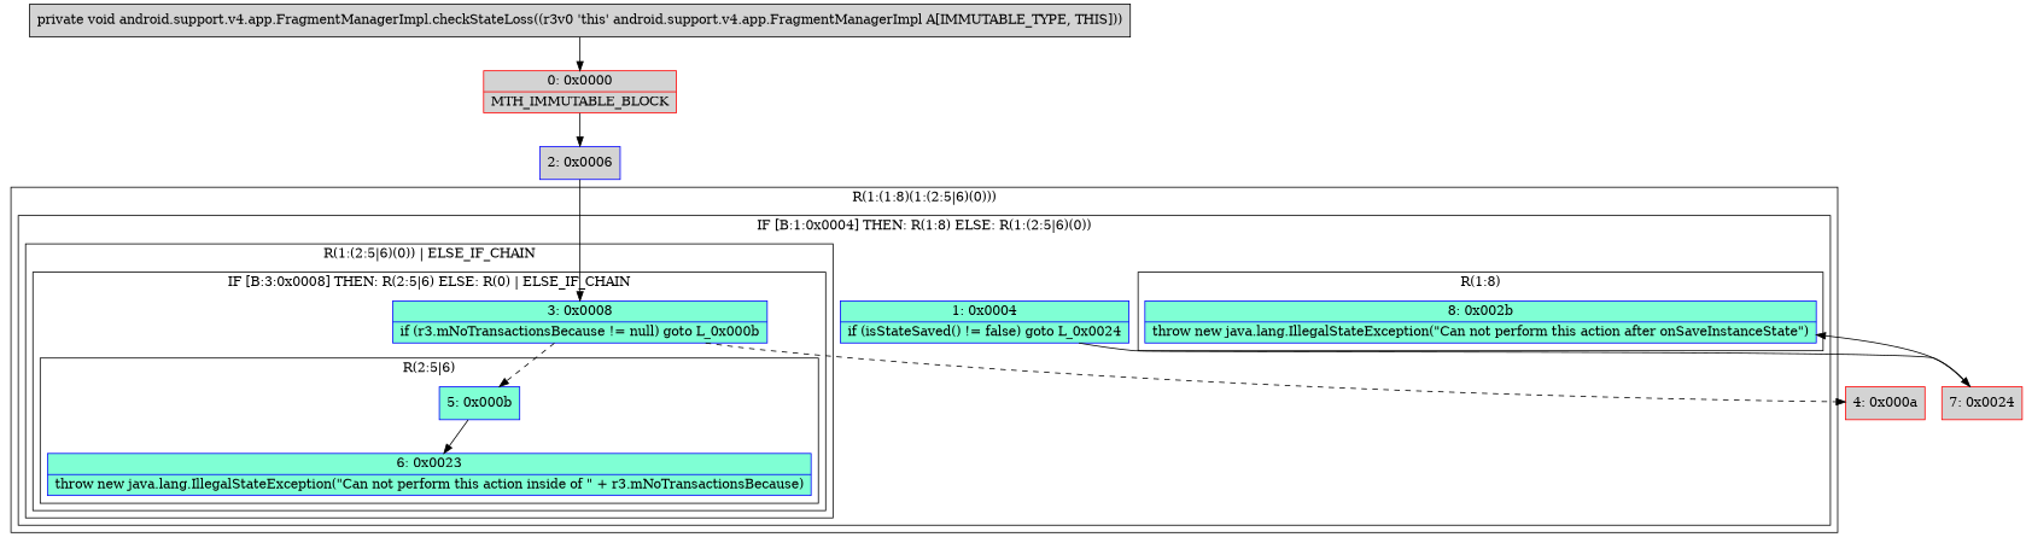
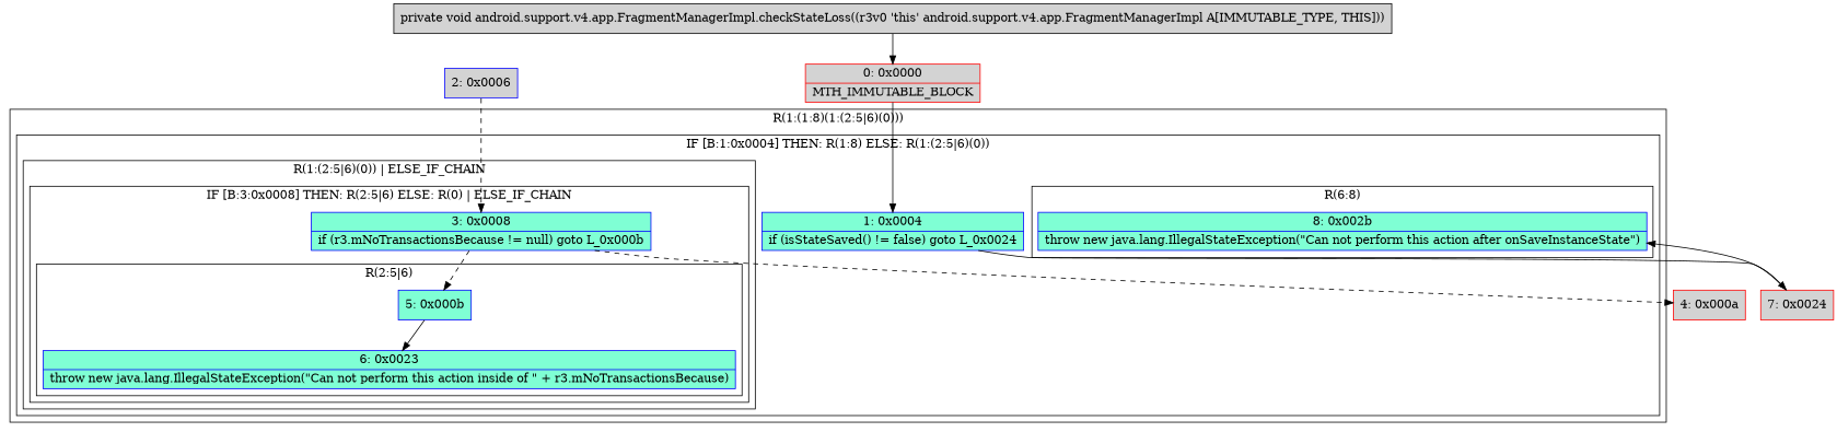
  digraph {
    node [color=blue fillcolor=aquamarine shape=record style=filled]
    n1 [label="{8\:\ 0x002b|throw new java.lang.IllegalStateException(\"Can not perform this action after onSaveInstanceState\")\l}"]
    n2 [label="{5\:\ 0x000b}"]
    n3 [label="{6\:\ 0x0023|throw new java.lang.IllegalStateException(\"Can not perform this action inside of \" + r3.mNoTransactionsBecause)\l}"]
    n4 [label="{3\:\ 0x0008|if (r3.mNoTransactionsBecause != null) goto L_0x000b\l}"]
    n5 [label="{1\:\ 0x0004|if (isStateSaved() != false) goto L_0x0024\l}"]
    n6 [color=red fillcolor=lightgrey label="{4\:\ 0x000a}"]
    n7 [color=red fillcolor=lightgrey label="{7\:\ 0x0024}"]
    n8 [fillcolor=lightgrey label="{2\:\ 0x0006}"]
    n9 [color=red fillcolor=lightgrey label="{0\:\ 0x0000|MTH_IMMUTABLE_BLOCK\l}"]
    n10 [fillcolor=lightgrey label="{private void android.support.v4.app.FragmentManagerImpl.checkStateLoss((r3v0 'this' android.support.v4.app.FragmentManagerImpl A[IMMUTABLE_TYPE, THIS])) }" color=""]
    subgraph cluster_1 {
      label="R(1:(1:8)(1:(2:5|6)(0)))"
      subgraph cluster_2 {
        label="IF [B:1:0x0004] THEN: R(1:8) ELSE: R(1:(2:5|6)(0))"
        n5
        subgraph cluster_3 {
-         label="R(1:8)"
+         label="R(6:8)"
          n1
        }
        subgraph cluster_4 {
          label="R(1:(2:5|6)(0)) | ELSE_IF_CHAIN\l"
          subgraph cluster_5 {
            label="IF [B:3:0x0008] THEN: R(2:5|6) ELSE: R(0) | ELSE_IF_CHAIN\l"
            n4
            subgraph cluster_6 {
              label="R(2:5|6)"
              n2
              n3
            }
            subgraph cluster_7 {
              label="R(0)"
            }
          }
        }
      }
    }
    n2 -> n3
    n4 -> n2 [style=dashed]
    n4 -> n6 [style=dashed]
    n5 -> n7
    n7 -> n1
-   n8 -> n4
-   n9 -> n8
+   n8 -> n4 [style=dashed]
+   n9 -> n5
    n10 -> n9
  }
